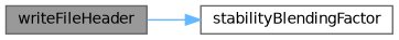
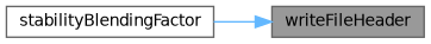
  digraph {
    rankdir=RL
    node [fontname=Helvetica fontsize=10 shape=box style=filled]
    n1 [color=gray40 fillcolor=grey60 fontcolor=black height=0.2 label=writeFileHeader width=0.4]
    n2 [color=grey40 fillcolor=white height=0.2 label=stabilityBlendingFactor width=0.4]
-   n2 -> n1 [color=steelblue1 dir=back fontname=Helvetica fontsize=10 labelfontname=Helvetica labelfontsize=10 style=solid]
+   n1 -> n2 [color=steelblue1 dir=back fontname=Helvetica fontsize=10 labelfontname=Helvetica labelfontsize=10 style=solid]
  }
